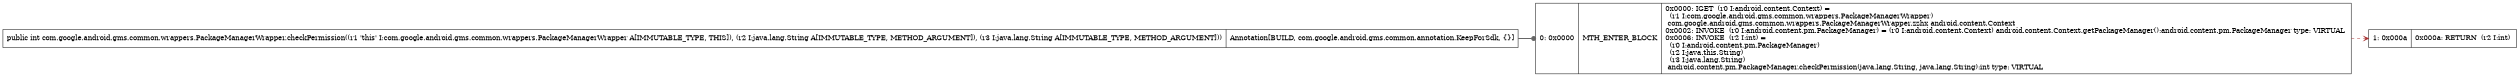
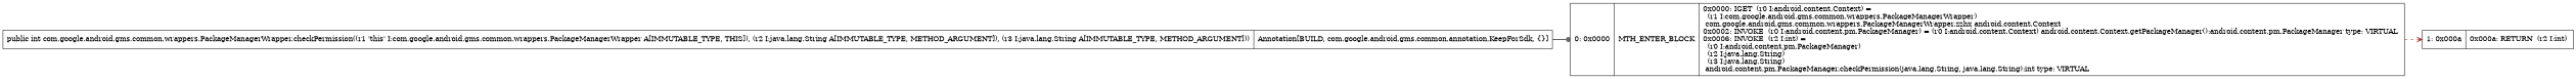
  digraph {
    rankdir=LR
    node [shape=record]
-   n1 [label="{0\:\ 0x0000|MTH_ENTER_BLOCK\l|0x0000: IGET  (r0 I:android.content.Context) = \l  (r1 I:com.google.android.gms.common.wrappers.PackageManagerWrapper)\l com.google.android.gms.common.wrappers.PackageManagerWrapper.zzhx android.content.Context \l0x0002: INVOKE  (r0 I:android.content.pm.PackageManager) = (r0 I:android.content.Context) android.content.Context.getPackageManager():android.content.pm.PackageManager type: VIRTUAL \l0x0006: INVOKE  (r2 I:int) = \l  (r0 I:android.content.pm.PackageManager)\l  (r2 I:java.this.String)\l  (r3 I:java.lang.String)\l android.content.pm.PackageManager.checkPermission(java.lang.String, java.lang.String):int type: VIRTUAL \l}"]
+   n1 [label="{0\:\ 0x0000|MTH_ENTER_BLOCK\l|0x0000: IGET  (r0 I:android.content.Context) = \l  (r1 I:com.google.android.gms.common.wrappers.PackageManagerWrapper)\l com.google.android.gms.common.wrappers.PackageManagerWrapper.zzhx android.content.Context \l0x0002: INVOKE  (r0 I:android.content.pm.PackageManager) = (r0 I:android.content.Context) android.content.Context.getPackageManager():android.content.pm.PackageManager type: VIRTUAL \l0x0006: INVOKE  (r2 I:int) = \l  (r0 I:android.content.pm.PackageManager)\l  (r2 I:java.lang.String)\l  (r3 I:java.lang.String)\l android.content.pm.PackageManager.checkPermission(java.lang.String, java.lang.String):int type: VIRTUAL \l}"]
    n2 [label="{1\:\ 0x000a|0x000a: RETURN  (r2 I:int) \l}"]
    n3 [label="{public int com.google.android.gms.common.wrappers.PackageManagerWrapper.checkPermission((r1 'this' I:com.google.android.gms.common.wrappers.PackageManagerWrapper A[IMMUTABLE_TYPE, THIS]), (r2 I:java.lang.String A[IMMUTABLE_TYPE, METHOD_ARGUMENT]), (r3 I:java.lang.String A[IMMUTABLE_TYPE, METHOD_ARGUMENT]))  | Annotation[BUILD, com.google.android.gms.common.annotation.KeepForSdk, \{\}]\l}"]
    n1 -> n2 [color=brown style=dashed arrowhead=vee]
    n3 -> n1 [color=gray40 style=bold arrowhead=dot]
  }
